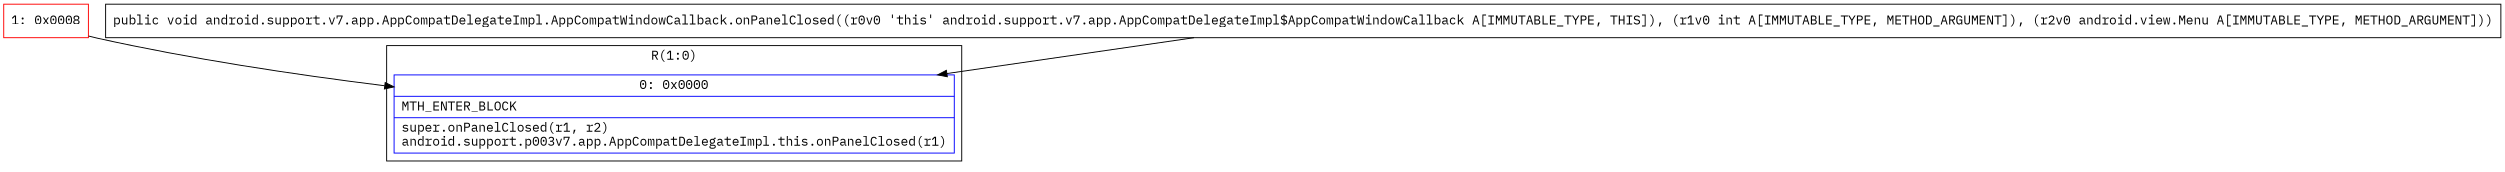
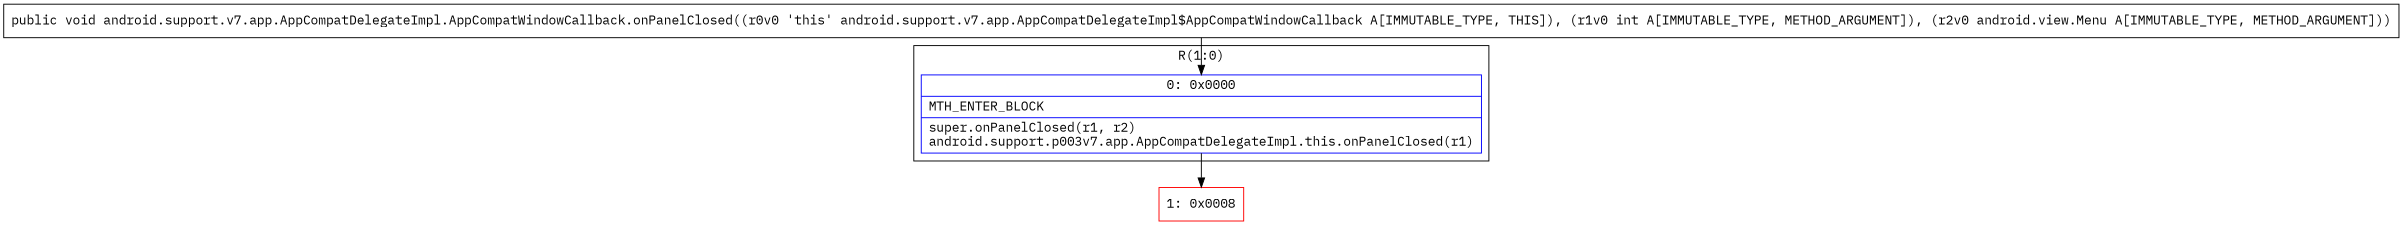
  digraph {
    fontname="IBM Plex Mono"
    node [shape=record fontname="IBM Plex Mono"]
    edge [fontname="IBM Plex Mono"]
    n1 [color=blue label="{0\:\ 0x0000|MTH_ENTER_BLOCK\l|super.onPanelClosed(r1, r2)\landroid.support.p003v7.app.AppCompatDelegateImpl.this.onPanelClosed(r1)\l}"]
    n2 [color=red label="{1\:\ 0x0008}"]
    n3 [label="{public void android.support.v7.app.AppCompatDelegateImpl.AppCompatWindowCallback.onPanelClosed((r0v0 'this' android.support.v7.app.AppCompatDelegateImpl$AppCompatWindowCallback A[IMMUTABLE_TYPE, THIS]), (r1v0 int A[IMMUTABLE_TYPE, METHOD_ARGUMENT]), (r2v0 android.view.Menu A[IMMUTABLE_TYPE, METHOD_ARGUMENT])) }"]
    subgraph cluster_1 {
      label="R(1:0)"
      n1
    }
-   n2 -> n1
+   n1 -> n2
    n3 -> n1
  }
